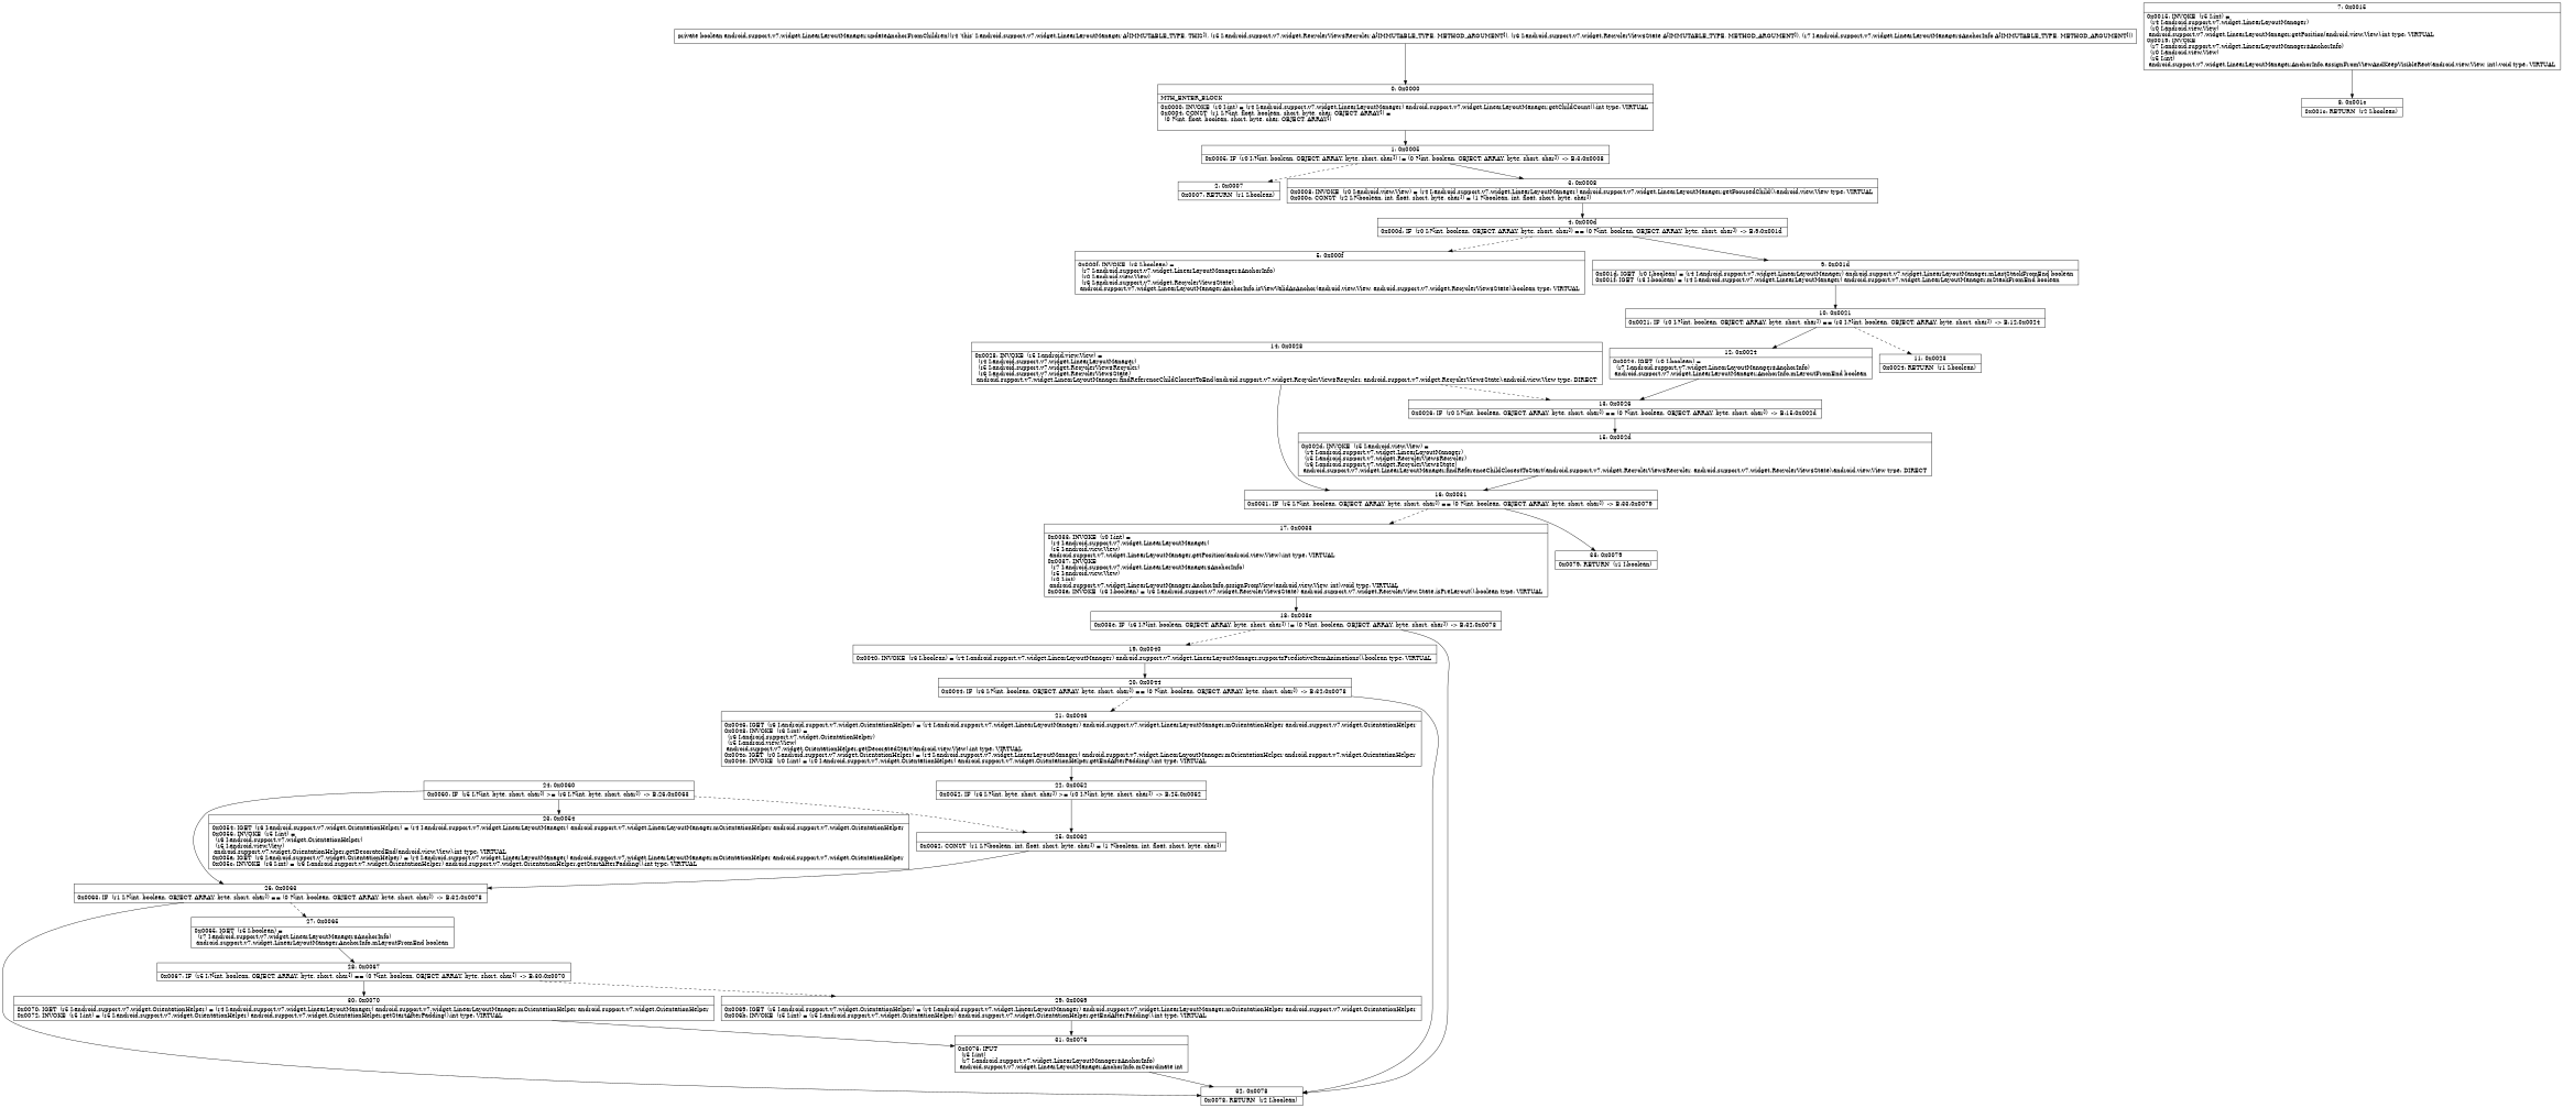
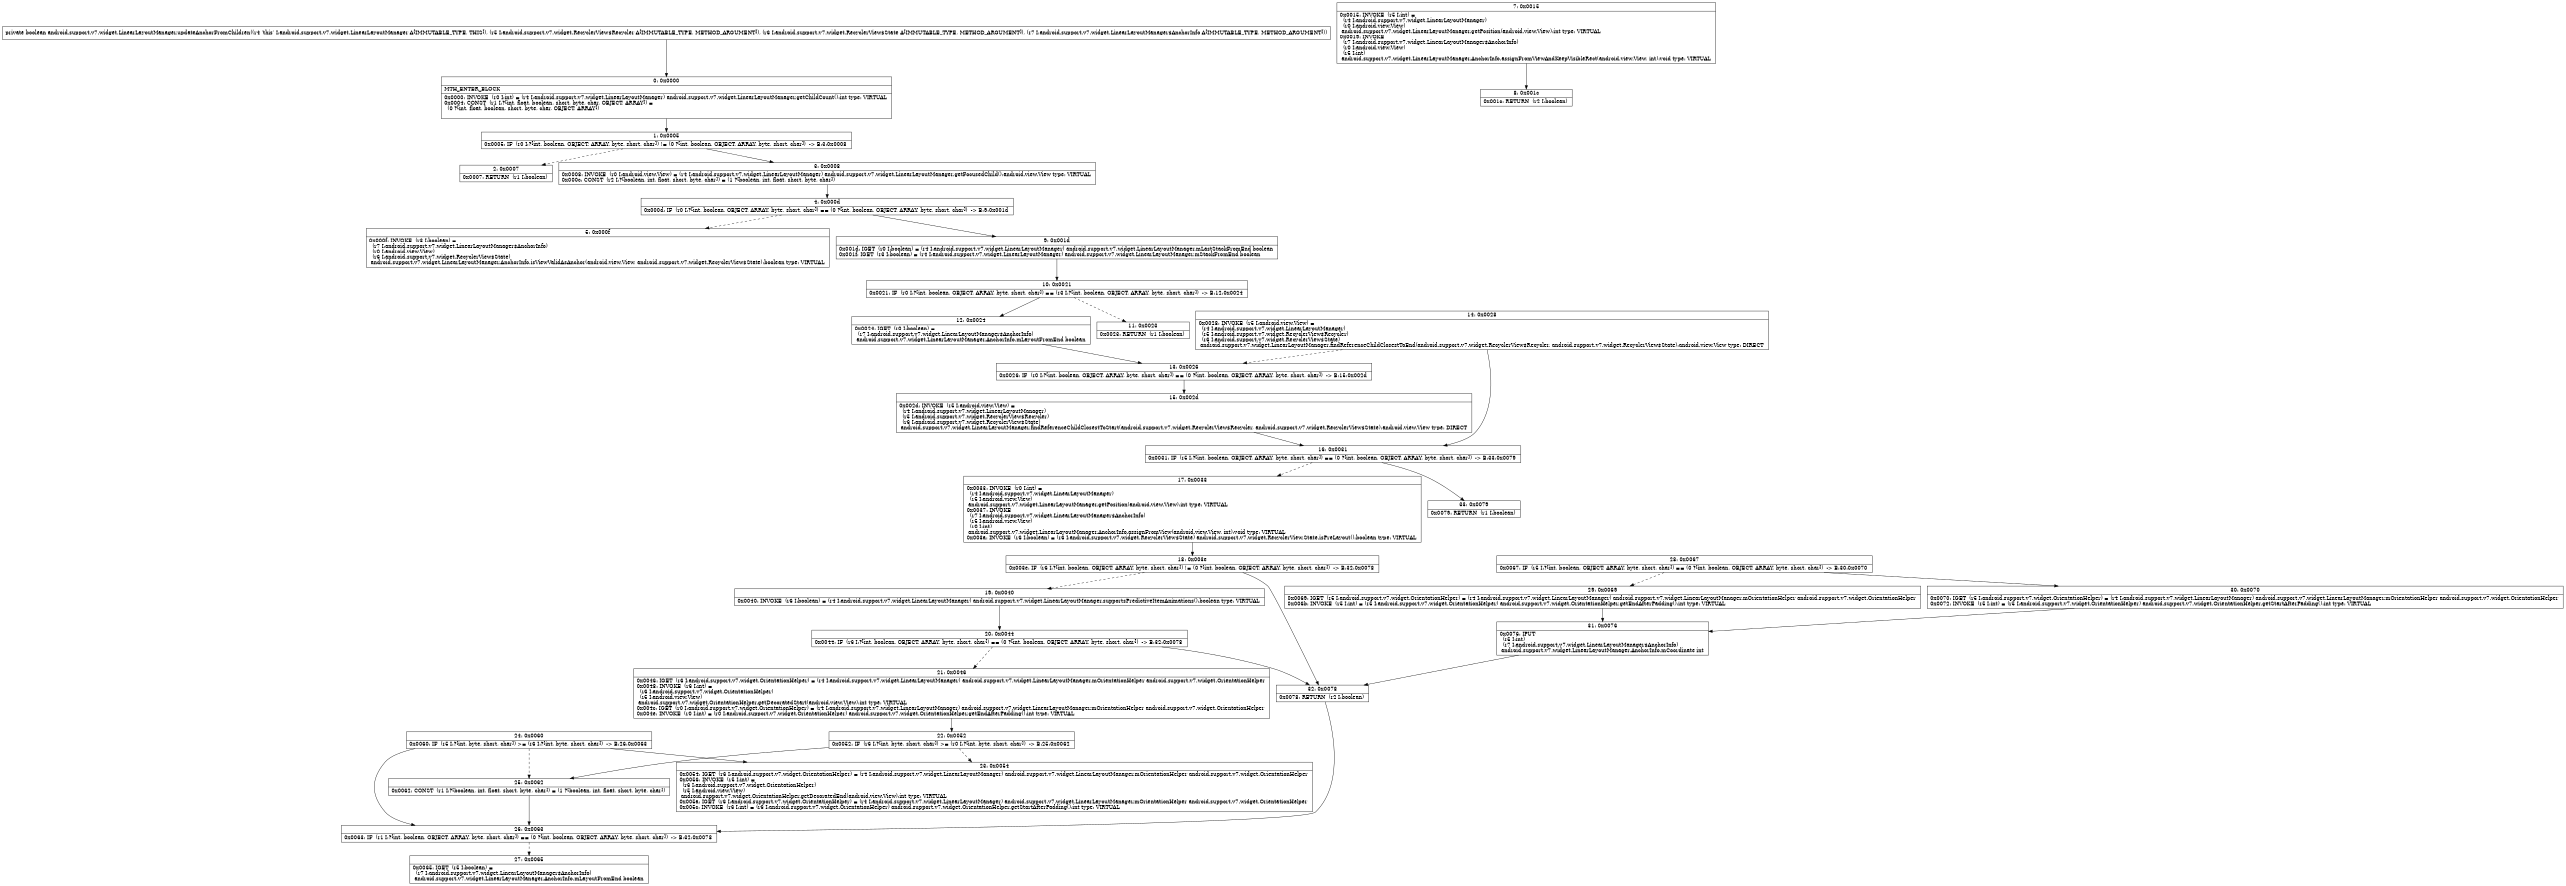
  digraph {
    node [shape=record]
    n1 [label="{0\:\ 0x0000|MTH_ENTER_BLOCK\l|0x0000: INVOKE  (r0 I:int) = (r4 I:android.support.v7.widget.LinearLayoutManager) android.support.v7.widget.LinearLayoutManager.getChildCount():int type: VIRTUAL \l0x0004: CONST  (r1 I:?[int, float, boolean, short, byte, char, OBJECT, ARRAY]) = \l  (0 ?[int, float, boolean, short, byte, char, OBJECT, ARRAY])\l \l}"]
    n2 [label="{1\:\ 0x0005|0x0005: IF  (r0 I:?[int, boolean, OBJECT, ARRAY, byte, short, char]) != (0 ?[int, boolean, OBJECT, ARRAY, byte, short, char])  \-\> B:3:0x0008 \l}"]
    n3 [label="{2\:\ 0x0007|0x0007: RETURN  (r1 I:boolean) \l}"]
    n4 [label="{3\:\ 0x0008|0x0008: INVOKE  (r0 I:android.view.View) = (r4 I:android.support.v7.widget.LinearLayoutManager) android.support.v7.widget.LinearLayoutManager.getFocusedChild():android.view.View type: VIRTUAL \l0x000c: CONST  (r2 I:?[boolean, int, float, short, byte, char]) = (1 ?[boolean, int, float, short, byte, char]) \l}"]
    n5 [label="{4\:\ 0x000d|0x000d: IF  (r0 I:?[int, boolean, OBJECT, ARRAY, byte, short, char]) == (0 ?[int, boolean, OBJECT, ARRAY, byte, short, char])  \-\> B:9:0x001d \l}"]
    n6 [label="{5\:\ 0x000f|0x000f: INVOKE  (r3 I:boolean) = \l  (r7 I:android.support.v7.widget.LinearLayoutManager$AnchorInfo)\l  (r0 I:android.view.View)\l  (r6 I:android.support.v7.widget.RecyclerView$State)\l android.support.v7.widget.LinearLayoutManager.AnchorInfo.isViewValidAsAnchor(android.view.View, android.support.v7.widget.RecyclerView$State):boolean type: VIRTUAL \l}"]
    n7 [label="{9\:\ 0x001d|0x001d: IGET  (r0 I:boolean) = (r4 I:android.support.v7.widget.LinearLayoutManager) android.support.v7.widget.LinearLayoutManager.mLastStackFromEnd boolean \l0x001f: IGET  (r3 I:boolean) = (r4 I:android.support.v7.widget.LinearLayoutManager) android.support.v7.widget.LinearLayoutManager.mStackFromEnd boolean \l}"]
    n8 [label="{10\:\ 0x0021|0x0021: IF  (r0 I:?[int, boolean, OBJECT, ARRAY, byte, short, char]) == (r3 I:?[int, boolean, OBJECT, ARRAY, byte, short, char])  \-\> B:12:0x0024 \l}"]
    n9 [label="{7\:\ 0x0015|0x0015: INVOKE  (r5 I:int) = \l  (r4 I:android.support.v7.widget.LinearLayoutManager)\l  (r0 I:android.view.View)\l android.support.v7.widget.LinearLayoutManager.getPosition(android.view.View):int type: VIRTUAL \l0x0019: INVOKE  \l  (r7 I:android.support.v7.widget.LinearLayoutManager$AnchorInfo)\l  (r0 I:android.view.View)\l  (r5 I:int)\l android.support.v7.widget.LinearLayoutManager.AnchorInfo.assignFromViewAndKeepVisibleRect(android.view.View, int):void type: VIRTUAL \l}"]
    n10 [label="{8\:\ 0x001c|0x001c: RETURN  (r2 I:boolean) \l}"]
-   n11 [label="{11\:\ 0x0023|0x0024: RETURN  (r1 I:boolean) \l}"]
+   n11 [label="{11\:\ 0x0023|0x0023: RETURN  (r1 I:boolean) \l}"]
    n12 [label="{12\:\ 0x0024|0x0024: IGET  (r0 I:boolean) = \l  (r7 I:android.support.v7.widget.LinearLayoutManager$AnchorInfo)\l android.support.v7.widget.LinearLayoutManager.AnchorInfo.mLayoutFromEnd boolean \l}"]
    n13 [label="{13\:\ 0x0026|0x0026: IF  (r0 I:?[int, boolean, OBJECT, ARRAY, byte, short, char]) == (0 ?[int, boolean, OBJECT, ARRAY, byte, short, char])  \-\> B:15:0x002d \l}"]
    n14 [label="{15\:\ 0x002d|0x002d: INVOKE  (r5 I:android.view.View) = \l  (r4 I:android.support.v7.widget.LinearLayoutManager)\l  (r5 I:android.support.v7.widget.RecyclerView$Recycler)\l  (r6 I:android.support.v7.widget.RecyclerView$State)\l android.support.v7.widget.LinearLayoutManager.findReferenceChildClosestToStart(android.support.v7.widget.RecyclerView$Recycler, android.support.v7.widget.RecyclerView$State):android.view.View type: DIRECT \l}"]
    n15 [label="{14\:\ 0x0028|0x0028: INVOKE  (r5 I:android.view.View) = \l  (r4 I:android.support.v7.widget.LinearLayoutManager)\l  (r5 I:android.support.v7.widget.RecyclerView$Recycler)\l  (r6 I:android.support.v7.widget.RecyclerView$State)\l android.support.v7.widget.LinearLayoutManager.findReferenceChildClosestToEnd(android.support.v7.widget.RecyclerView$Recycler, android.support.v7.widget.RecyclerView$State):android.view.View type: DIRECT \l}"]
    n16 [label="{16\:\ 0x0031|0x0031: IF  (r5 I:?[int, boolean, OBJECT, ARRAY, byte, short, char]) == (0 ?[int, boolean, OBJECT, ARRAY, byte, short, char])  \-\> B:33:0x0079 \l}"]
    n17 [label="{17\:\ 0x0033|0x0033: INVOKE  (r0 I:int) = \l  (r4 I:android.support.v7.widget.LinearLayoutManager)\l  (r5 I:android.view.View)\l android.support.v7.widget.LinearLayoutManager.getPosition(android.view.View):int type: VIRTUAL \l0x0037: INVOKE  \l  (r7 I:android.support.v7.widget.LinearLayoutManager$AnchorInfo)\l  (r5 I:android.view.View)\l  (r0 I:int)\l android.support.v7.widget.LinearLayoutManager.AnchorInfo.assignFromView(android.view.View, int):void type: VIRTUAL \l0x003a: INVOKE  (r6 I:boolean) = (r6 I:android.support.v7.widget.RecyclerView$State) android.support.v7.widget.RecyclerView.State.isPreLayout():boolean type: VIRTUAL \l}"]
    n18 [label="{33\:\ 0x0079|0x0079: RETURN  (r1 I:boolean) \l}"]
    n19 [label="{18\:\ 0x003e|0x003e: IF  (r6 I:?[int, boolean, OBJECT, ARRAY, byte, short, char]) != (0 ?[int, boolean, OBJECT, ARRAY, byte, short, char])  \-\> B:32:0x0078 \l}"]
    n20 [label="{19\:\ 0x0040|0x0040: INVOKE  (r6 I:boolean) = (r4 I:android.support.v7.widget.LinearLayoutManager) android.support.v7.widget.LinearLayoutManager.supportsPredictiveItemAnimations():boolean type: VIRTUAL \l}"]
    n21 [label="{32\:\ 0x0078|0x0078: RETURN  (r2 I:boolean) \l}"]
    n22 [label="{20\:\ 0x0044|0x0044: IF  (r6 I:?[int, boolean, OBJECT, ARRAY, byte, short, char]) == (0 ?[int, boolean, OBJECT, ARRAY, byte, short, char])  \-\> B:32:0x0078 \l}"]
    n23 [label="{21\:\ 0x0046|0x0046: IGET  (r6 I:android.support.v7.widget.OrientationHelper) = (r4 I:android.support.v7.widget.LinearLayoutManager) android.support.v7.widget.LinearLayoutManager.mOrientationHelper android.support.v7.widget.OrientationHelper \l0x0048: INVOKE  (r6 I:int) = \l  (r6 I:android.support.v7.widget.OrientationHelper)\l  (r5 I:android.view.View)\l android.support.v7.widget.OrientationHelper.getDecoratedStart(android.view.View):int type: VIRTUAL \l0x004c: IGET  (r0 I:android.support.v7.widget.OrientationHelper) = (r4 I:android.support.v7.widget.LinearLayoutManager) android.support.v7.widget.LinearLayoutManager.mOrientationHelper android.support.v7.widget.OrientationHelper \l0x004e: INVOKE  (r0 I:int) = (r0 I:android.support.v7.widget.OrientationHelper) android.support.v7.widget.OrientationHelper.getEndAfterPadding():int type: VIRTUAL \l}"]
    n24 [label="{22\:\ 0x0052|0x0052: IF  (r6 I:?[int, byte, short, char]) \>= (r0 I:?[int, byte, short, char])  \-\> B:25:0x0062 \l}"]
    n25 [label="{23\:\ 0x0054|0x0054: IGET  (r6 I:android.support.v7.widget.OrientationHelper) = (r4 I:android.support.v7.widget.LinearLayoutManager) android.support.v7.widget.LinearLayoutManager.mOrientationHelper android.support.v7.widget.OrientationHelper \l0x0056: INVOKE  (r5 I:int) = \l  (r6 I:android.support.v7.widget.OrientationHelper)\l  (r5 I:android.view.View)\l android.support.v7.widget.OrientationHelper.getDecoratedEnd(android.view.View):int type: VIRTUAL \l0x005a: IGET  (r6 I:android.support.v7.widget.OrientationHelper) = (r4 I:android.support.v7.widget.LinearLayoutManager) android.support.v7.widget.LinearLayoutManager.mOrientationHelper android.support.v7.widget.OrientationHelper \l0x005c: INVOKE  (r6 I:int) = (r6 I:android.support.v7.widget.OrientationHelper) android.support.v7.widget.OrientationHelper.getStartAfterPadding():int type: VIRTUAL \l}"]
    n26 [label="{25\:\ 0x0062|0x0062: CONST  (r1 I:?[boolean, int, float, short, byte, char]) = (1 ?[boolean, int, float, short, byte, char]) \l}"]
    n27 [label="{26\:\ 0x0063|0x0063: IF  (r1 I:?[int, boolean, OBJECT, ARRAY, byte, short, char]) == (0 ?[int, boolean, OBJECT, ARRAY, byte, short, char])  \-\> B:32:0x0078 \l}"]
    n28 [label="{24\:\ 0x0060|0x0060: IF  (r5 I:?[int, byte, short, char]) \>= (r6 I:?[int, byte, short, char])  \-\> B:26:0x0063 \l}"]
    n29 [label="{27\:\ 0x0065|0x0065: IGET  (r5 I:boolean) = \l  (r7 I:android.support.v7.widget.LinearLayoutManager$AnchorInfo)\l android.support.v7.widget.LinearLayoutManager.AnchorInfo.mLayoutFromEnd boolean \l}"]
    n30 [label="{28\:\ 0x0067|0x0067: IF  (r5 I:?[int, boolean, OBJECT, ARRAY, byte, short, char]) == (0 ?[int, boolean, OBJECT, ARRAY, byte, short, char])  \-\> B:30:0x0070 \l}"]
    n31 [label="{29\:\ 0x0069|0x0069: IGET  (r5 I:android.support.v7.widget.OrientationHelper) = (r4 I:android.support.v7.widget.LinearLayoutManager) android.support.v7.widget.LinearLayoutManager.mOrientationHelper android.support.v7.widget.OrientationHelper \l0x006b: INVOKE  (r5 I:int) = (r5 I:android.support.v7.widget.OrientationHelper) android.support.v7.widget.OrientationHelper.getEndAfterPadding():int type: VIRTUAL \l}"]
    n32 [label="{30\:\ 0x0070|0x0070: IGET  (r5 I:android.support.v7.widget.OrientationHelper) = (r4 I:android.support.v7.widget.LinearLayoutManager) android.support.v7.widget.LinearLayoutManager.mOrientationHelper android.support.v7.widget.OrientationHelper \l0x0072: INVOKE  (r5 I:int) = (r5 I:android.support.v7.widget.OrientationHelper) android.support.v7.widget.OrientationHelper.getStartAfterPadding():int type: VIRTUAL \l}"]
    n33 [label="{31\:\ 0x0076|0x0076: IPUT  \l  (r5 I:int)\l  (r7 I:android.support.v7.widget.LinearLayoutManager$AnchorInfo)\l android.support.v7.widget.LinearLayoutManager.AnchorInfo.mCoordinate int \l}"]
    n34 [label="{private boolean android.support.v7.widget.LinearLayoutManager.updateAnchorFromChildren((r4 'this' I:android.support.v7.widget.LinearLayoutManager A[IMMUTABLE_TYPE, THIS]), (r5 I:android.support.v7.widget.RecyclerView$Recycler A[IMMUTABLE_TYPE, METHOD_ARGUMENT]), (r6 I:android.support.v7.widget.RecyclerView$State A[IMMUTABLE_TYPE, METHOD_ARGUMENT]), (r7 I:android.support.v7.widget.LinearLayoutManager$AnchorInfo A[IMMUTABLE_TYPE, METHOD_ARGUMENT])) }"]
    n1 -> n2
    n2 -> n3 [style=dashed]
    n2 -> n4
    n4 -> n5
    n5 -> n6 [style=dashed]
    n5 -> n7
    n7 -> n8
    n8 -> n11 [style=dashed]
    n8 -> n12
    n9 -> n10
    n12 -> n13
    n13 -> n14
    n14 -> n16
    n15 -> n13 [style=dashed]
    n15 -> n16
    n16 -> n17 [style=dashed]
    n16 -> n18
    n17 -> n19
    n19 -> n20 [style=dashed]
    n19 -> n21
    n20 -> n22
    n22 -> n21
    n22 -> n23 [style=dashed]
    n23 -> n24
+   n24 -> n25 [style=dashed]
    n24 -> n26
    n26 -> n27
-   n27 -> n21
+   n21 -> n27
    n27 -> n29 [style=dashed]
    n28 -> n25
    n28 -> n26 [style=dashed]
    n28 -> n27
-   n29 -> n30
    n30 -> n31 [style=dashed]
    n30 -> n32
    n31 -> n33
    n32 -> n33
    n33 -> n21
    n34 -> n1
  }
